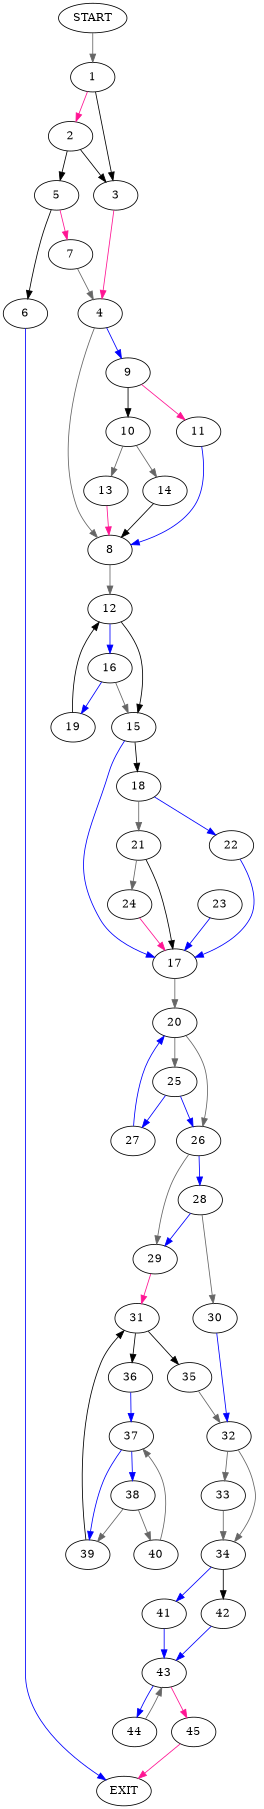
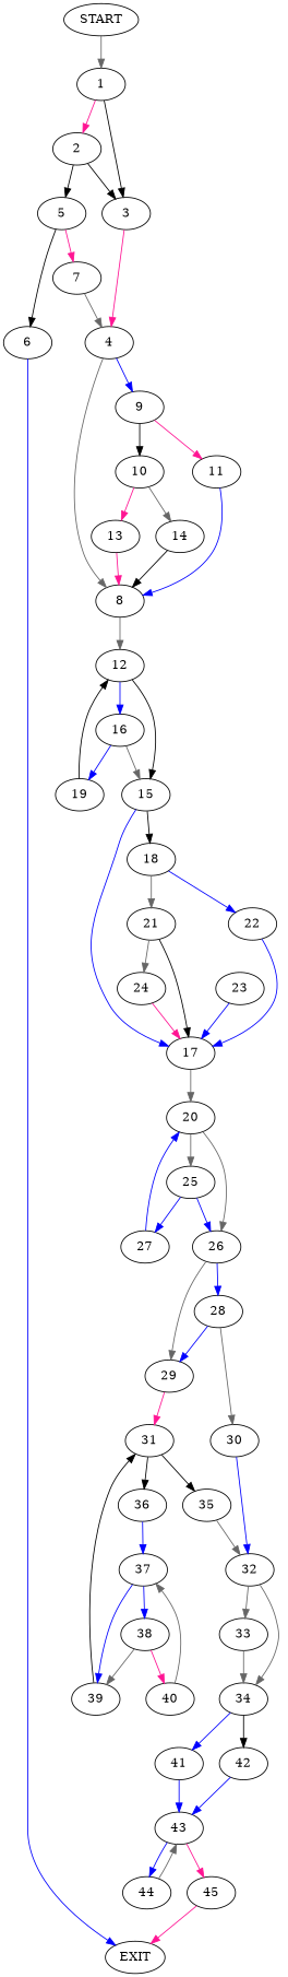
  digraph {
    edge [color=blue]
    n1 [label=START]
    1
    2
    3
    n5 [label=EXIT]
    5
    4
    6
    7
    8
    9
    12
    10
    11
    15
    16
    13
    14
    17
    18
    19
    20
    21
    22
    25
    26
    24
    27
    28
    29
    23
    30
    31
    32
    35
    36
    33
    34
    37
    41
    42
    43
    38
    39
    40
    44
    45
    n1 -> 1 [color=gray40]
    1 -> 2 [color=deeppink]
    1 -> 3 [color=black]
    2 -> 3 [color=black]
    2 -> 5 [color=black]
    3 -> 4 [color=deeppink]
    5 -> 6 [color=black]
    5 -> 7 [color=deeppink]
    4 -> 8 [color=gray40]
    4 -> 9
    6 -> n5
    7 -> 4 [color=gray40]
    8 -> 12 [color=gray40]
    9 -> 10 [color=black]
    9 -> 11 [color=deeppink]
    12 -> 15 [color=black]
    12 -> 16
-   10 -> 13 [color=gray40]
+   10 -> 13 [color=deeppink]
    10 -> 14 [color=gray40]
    11 -> 8
    15 -> 17
    15 -> 18 [color=black]
    16 -> 15 [color=gray40]
    16 -> 19
    13 -> 8 [color=deeppink]
    14 -> 8 [color=black]
    17 -> 20 [color=gray40]
    18 -> 21 [color=gray40]
    18 -> 22
    19 -> 12 [color=black]
    20 -> 25 [color=gray40]
    20 -> 26 [color=gray40]
    21 -> 17 [color=black]
    21 -> 24 [color=gray40]
    22 -> 17
    25 -> 26
    25 -> 27
    26 -> 28
    26 -> 29 [color=gray40]
    24 -> 17 [color=deeppink]
    27 -> 20
    28 -> 29
    28 -> 30 [color=gray40]
    29 -> 31 [color=deeppink]
    23 -> 17
    30 -> 32
    31 -> 35 [color=black]
    31 -> 36 [color=black]
    32 -> 33 [color=gray40]
    32 -> 34 [color=gray40]
    35 -> 32 [color=gray40]
    36 -> 37
    33 -> 34 [color=gray40]
    34 -> 41
    34 -> 42 [color=black]
    37 -> 38
    37 -> 39
    41 -> 43
    42 -> 43
    43 -> 44
    43 -> 45 [color=deeppink]
    38 -> 39 [color=gray40]
-   38 -> 40 [color=gray40]
+   38 -> 40 [color=deeppink]
    39 -> 31 [color=black]
    40 -> 37 [color=gray40]
    44 -> 43 [color=gray40]
    45 -> n5 [color=deeppink]
  }
